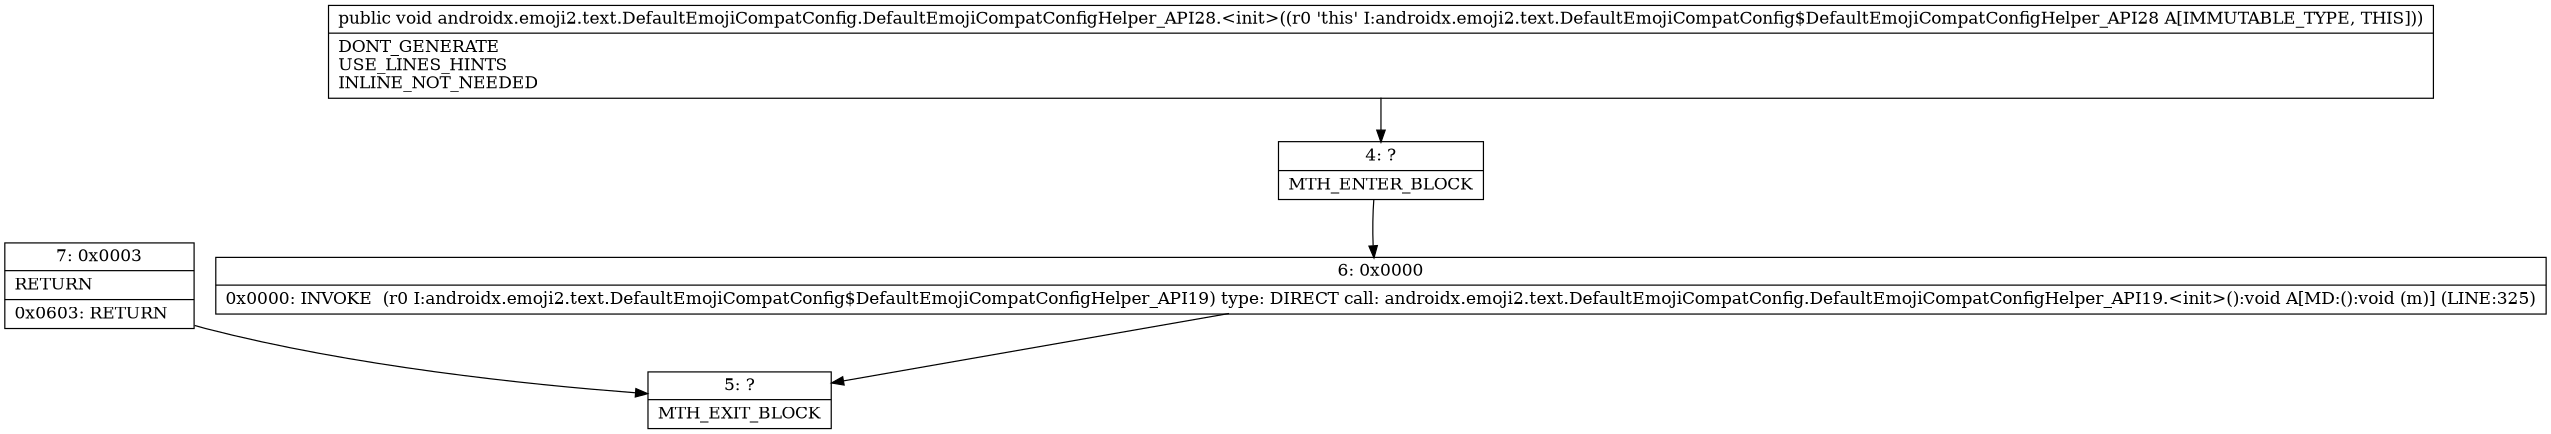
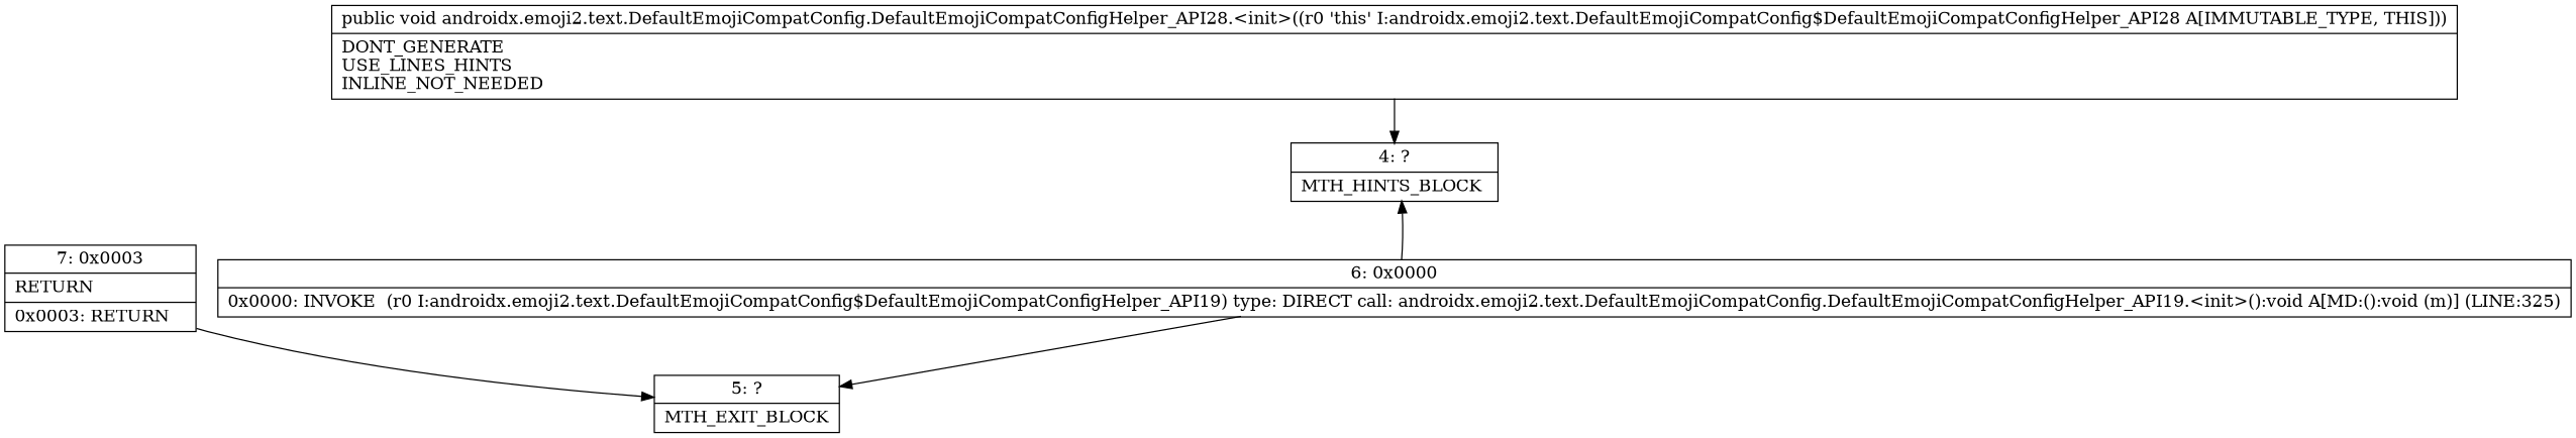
  digraph {
    node [shape=record]
-   n1 [label="{4\:\ ?|MTH_ENTER_BLOCK\l}"]
+   n1 [label="{4\:\ ?|MTH_HINTS_BLOCK\l}"]
    n2 [label="{6\:\ 0x0000|0x0000: INVOKE  (r0 I:androidx.emoji2.text.DefaultEmojiCompatConfig$DefaultEmojiCompatConfigHelper_API19) type: DIRECT call: androidx.emoji2.text.DefaultEmojiCompatConfig.DefaultEmojiCompatConfigHelper_API19.\<init\>():void A[MD:():void (m)] (LINE:325)\l}"]
    n3 [label="{5\:\ ?|MTH_EXIT_BLOCK\l}"]
-   n4 [label="{7\:\ 0x0003|RETURN\l|0x0603: RETURN   \l}"]
+   n4 [label="{7\:\ 0x0003|RETURN\l|0x0003: RETURN   \l}"]
    n5 [label="{public void androidx.emoji2.text.DefaultEmojiCompatConfig.DefaultEmojiCompatConfigHelper_API28.\<init\>((r0 'this' I:androidx.emoji2.text.DefaultEmojiCompatConfig$DefaultEmojiCompatConfigHelper_API28 A[IMMUTABLE_TYPE, THIS]))  | DONT_GENERATE\lUSE_LINES_HINTS\lINLINE_NOT_NEEDED\l}"]
-   n1 -> n2
+   n2 -> n1
    n2 -> n3
    n4 -> n3
    n5 -> n1
  }
